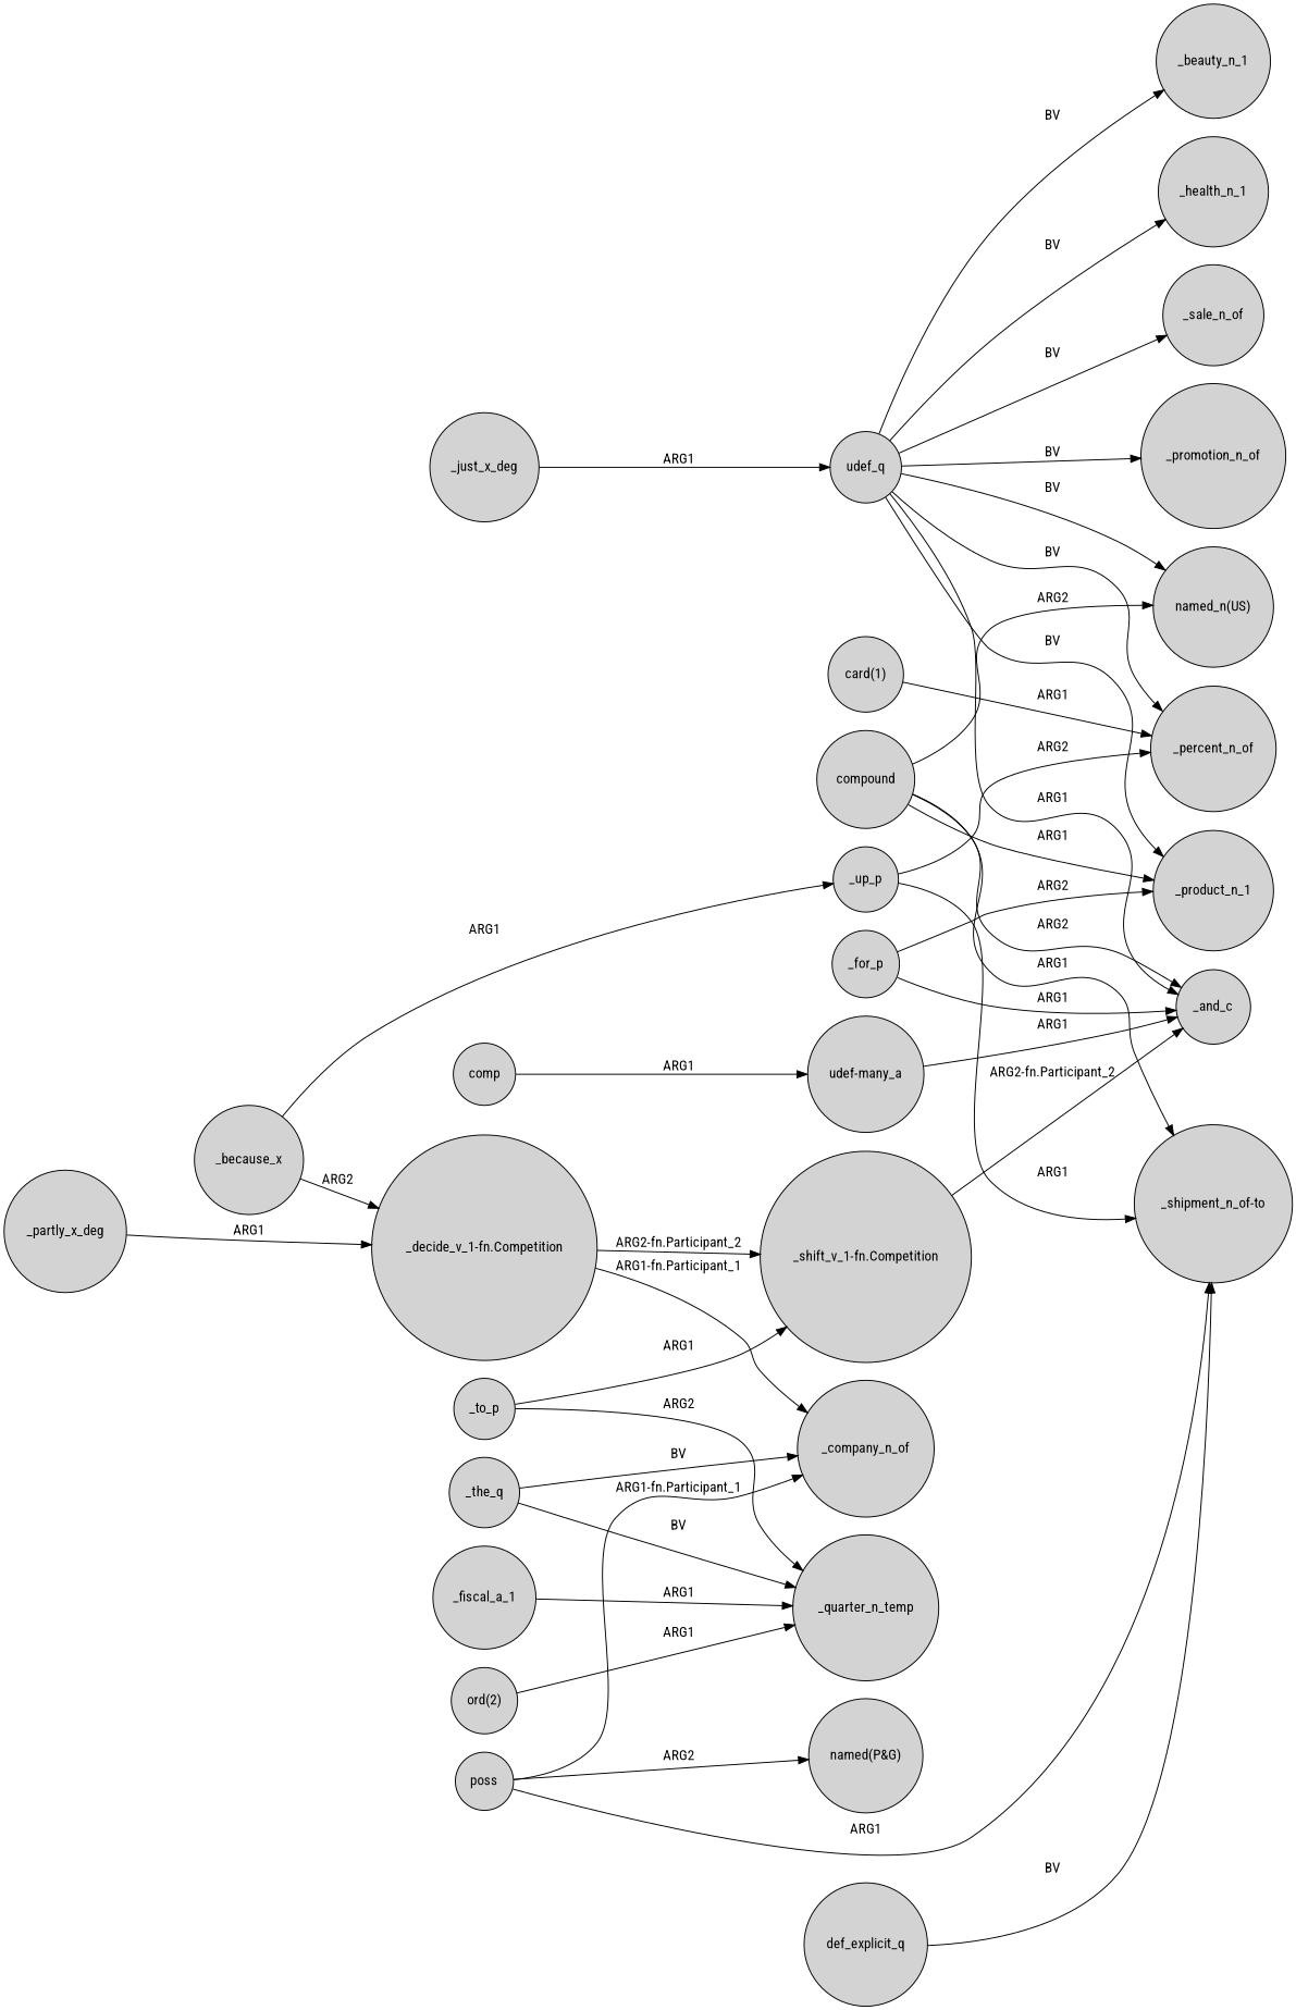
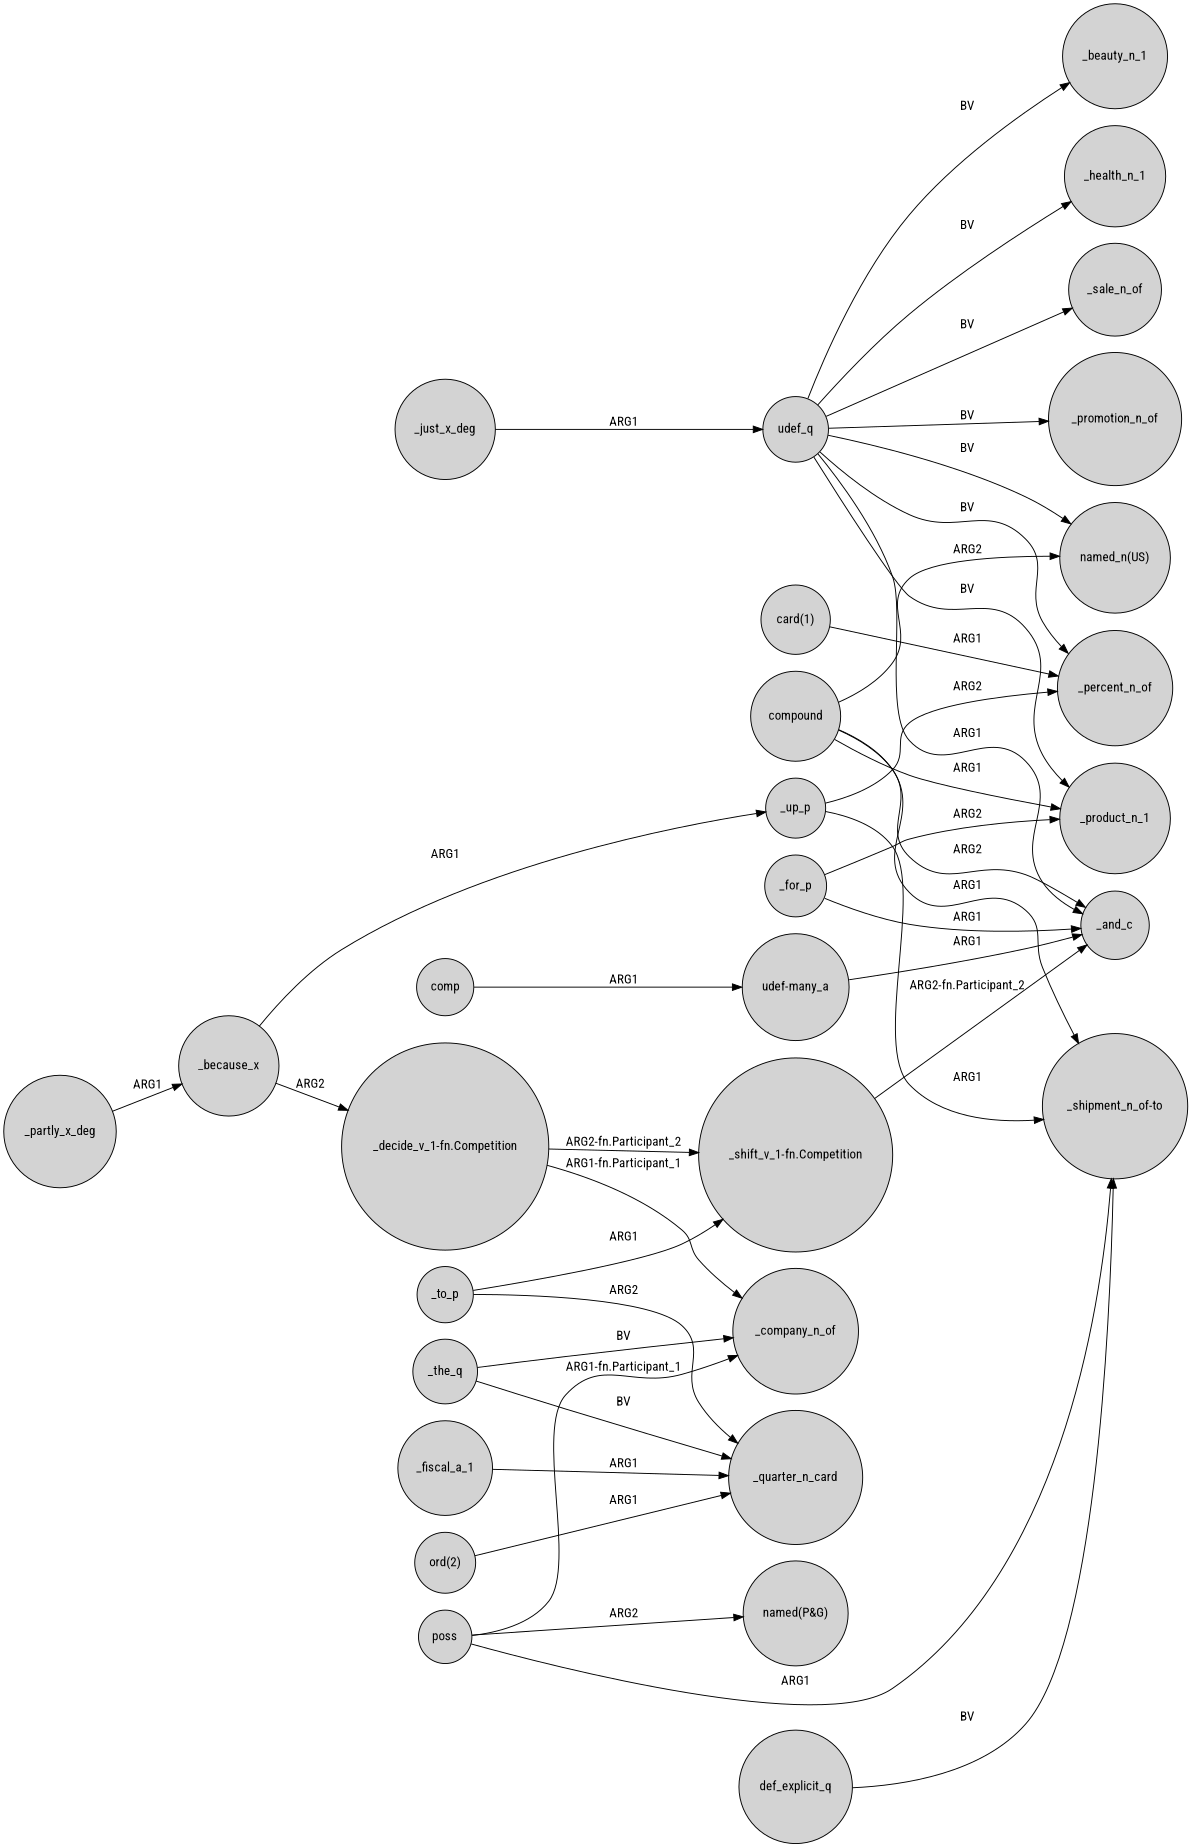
  digraph {
    fontname="Roboto Condensed"
    rankdir=LR
    node [fontname="Roboto Condensed" shape=circle style=filled]
    edge [fontname="Roboto Condensed"]
    _up_p
    _percent_n_of
    "_shipment_n_of-to"
    udef_q
    _health_n_1
    _and_c
    _product_n_1
    _sale_n_of
    _promotion_n_of
    "named_n(US)"
    _beauty_n_1
    _for_p
    poss
    "named(P&G)"
    _company_n_of
    n16 [label="udef-many_a"]
    _the_q
-   _quarter_n_temp
+   _quarter_n_temp [label=_quarter_n_card]
    def_explicit_q
    compound
    _partly_x_deg
    _because_x
    "_decide_v_1-fn.Competition"
    "_shift_v_1-fn.Competition"
    comp
    "ord(2)"
    _to_p
    "card(1)"
    _fiscal_a_1
    _just_x_deg
    _up_p -> _percent_n_of [label=ARG2]
    _up_p -> "_shipment_n_of-to" [label=ARG1]
    udef_q -> _percent_n_of [label=BV]
    udef_q -> _health_n_1 [label=BV]
    udef_q -> _and_c [label=ARG1]
    udef_q -> _product_n_1 [label=BV]
    udef_q -> _sale_n_of [label=BV]
    udef_q -> _promotion_n_of [label=BV]
    udef_q -> "named_n(US)" [label=BV]
    udef_q -> _beauty_n_1 [label=BV]
    _for_p -> _and_c [label=ARG1]
    _for_p -> _product_n_1 [label=ARG2]
    poss -> "_shipment_n_of-to" [label=ARG1]
    poss -> "named(P&G)" [label=ARG2]
    poss -> _company_n_of [label="ARG1-fn.Participant_1"]
    n16 -> _and_c [label=ARG1]
    _the_q -> _company_n_of [label=BV]
    _the_q -> _quarter_n_temp [label=BV]
    def_explicit_q -> "_shipment_n_of-to" [label=BV]
    compound -> "_shipment_n_of-to" [label=ARG1]
    compound -> _and_c [label=ARG2]
    compound -> _product_n_1 [label=ARG1]
    compound -> "named_n(US)" [label=ARG2]
-   _partly_x_deg -> "_decide_v_1-fn.Competition" [label=ARG1]
+   _partly_x_deg -> _because_x [label=ARG1]
    _because_x -> _up_p [label=ARG1]
    _because_x -> "_decide_v_1-fn.Competition" [label=ARG2]
    "_decide_v_1-fn.Competition" -> _company_n_of [label="ARG1-fn.Participant_1"]
    "_decide_v_1-fn.Competition" -> "_shift_v_1-fn.Competition" [label="ARG2-fn.Participant_2"]
    "_shift_v_1-fn.Competition" -> _and_c [label="ARG2-fn.Participant_2"]
    comp -> n16 [label=ARG1]
    "ord(2)" -> _quarter_n_temp [label=ARG1]
    _to_p -> _quarter_n_temp [label=ARG2]
    _to_p -> "_shift_v_1-fn.Competition" [label=ARG1]
    "card(1)" -> _percent_n_of [label=ARG1]
    _fiscal_a_1 -> _quarter_n_temp [label=ARG1]
    _just_x_deg -> udef_q [label=ARG1]
  }
